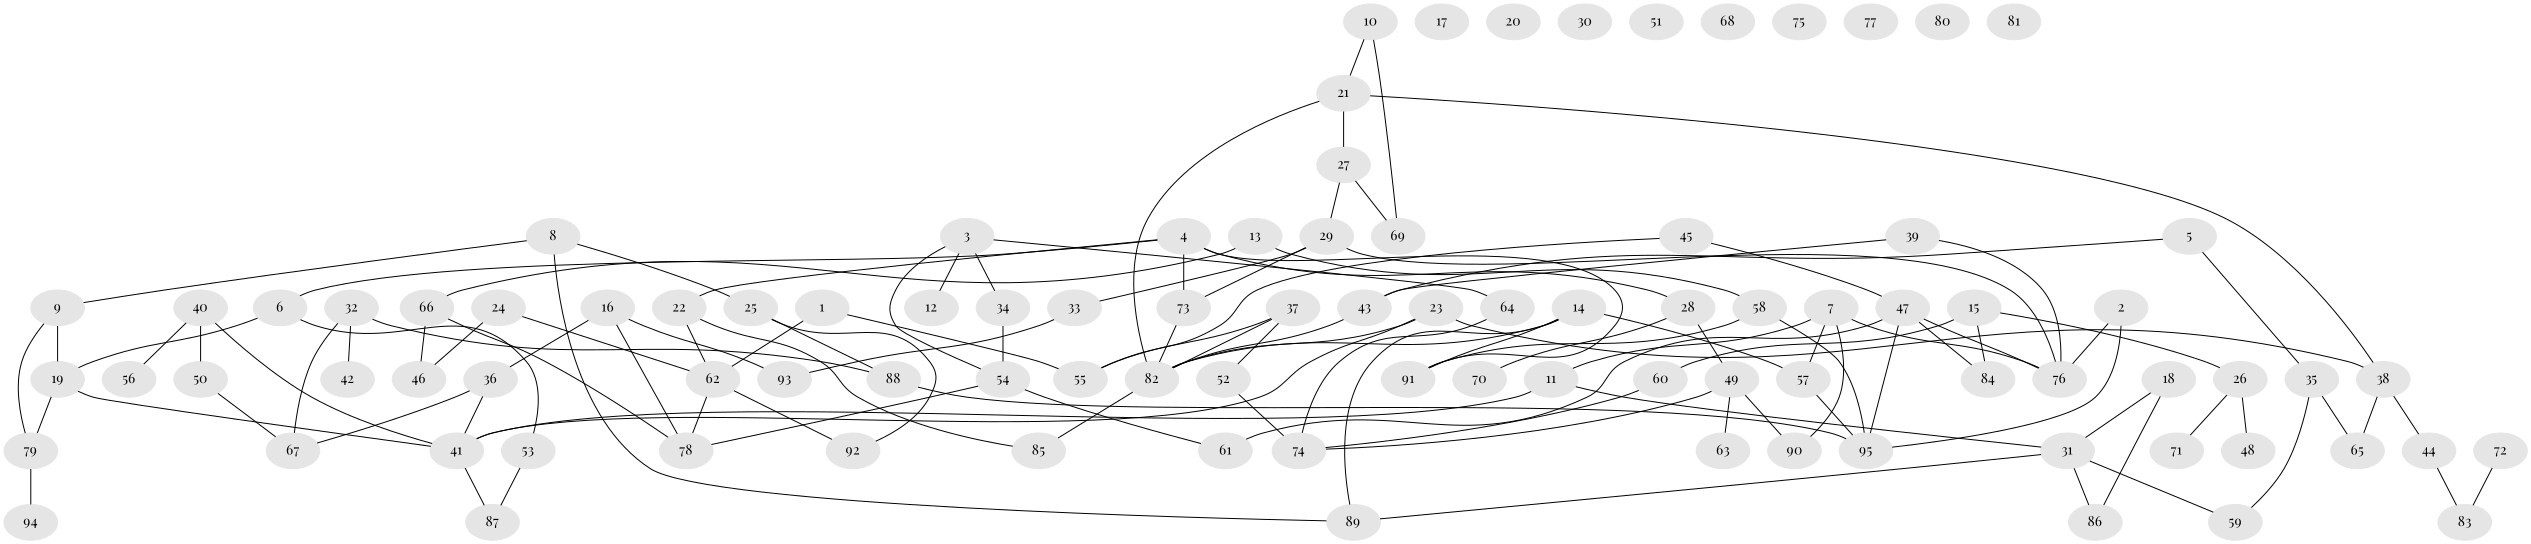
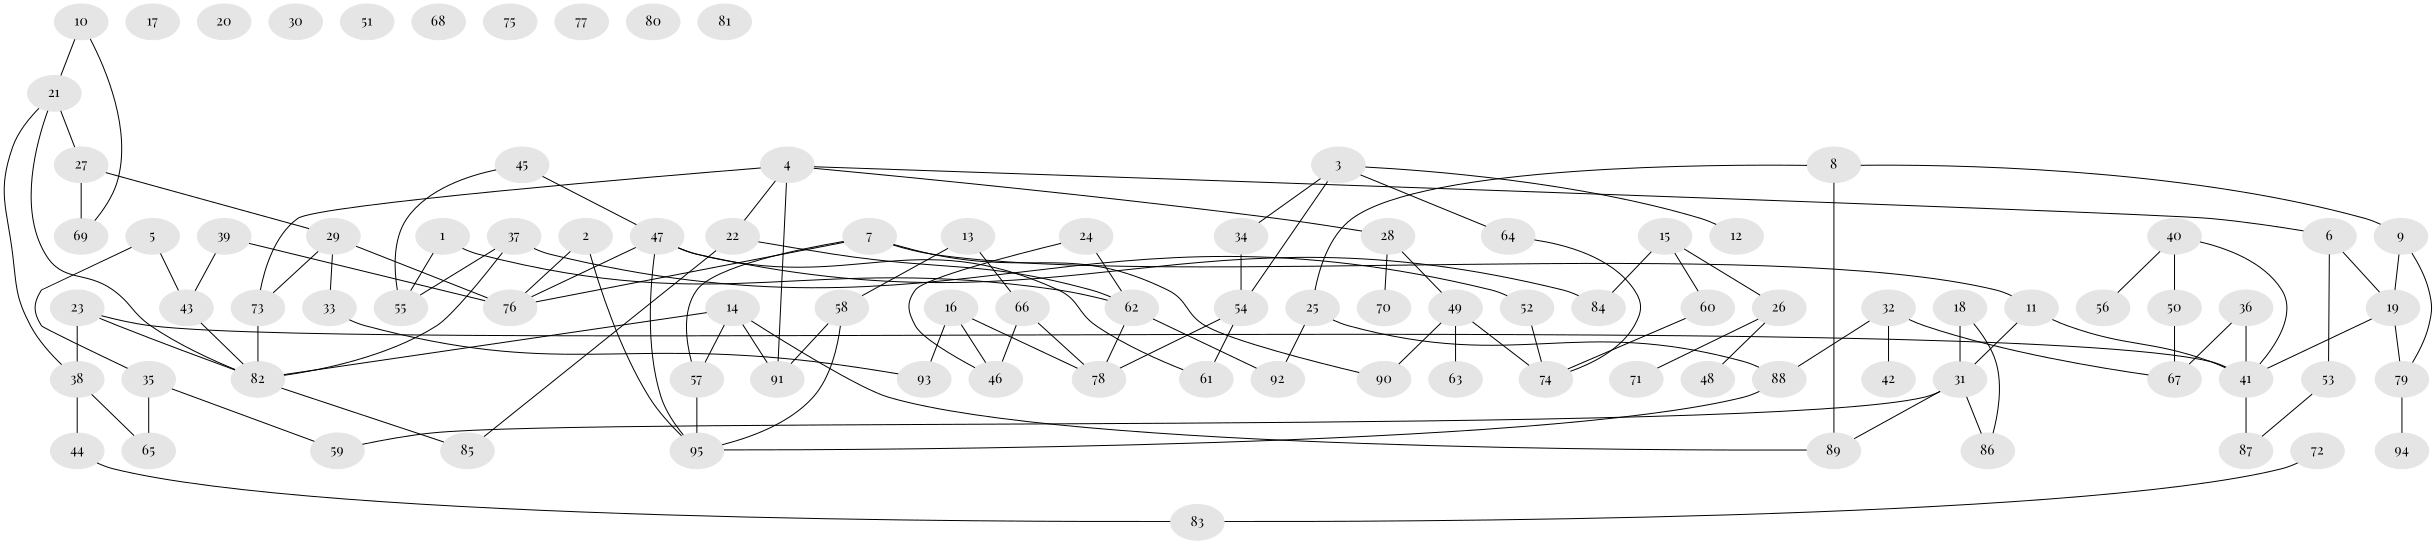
  graph {
    fontname="Playfair Display"
    node [color=gray90 fontname="Playfair Display" style=filled]
    edge [fontname="Playfair Display"]
    1
    55
    62
    78
    92
    82
    85
    2
    76
    95
    3
    12
    34
    54
    64
    61
    74
    4
    6
    22
    28
    73
    91
    19
    53
    49
    70
    5
    35
    43
    59
    65
    79
    41
    87
    7
    11
    57
    90
    31
    8
    9
    25
    89
    88
    94
    10
    21
    69
    27
    38
    86
    13
    58
    66
    46
    14
    15
    26
    60
    84
    48
    71
    16
    36
    93
    67
    17
    18
    20
    29
    44
    23
    24
    33
    63
    30
    32
    42
    37
    52
    83
    39
    40
    50
    56
    45
    47
    51
    68
    72
    75
    77
    80
    81
    1 -- 55
    1 -- 62
    62 -- 78
    62 -- 92
    82 -- 85
    2 -- 76
    2 -- 95
    3 -- 12
    3 -- 34
    3 -- 54
    3 -- 64
    34 -- 54
    54 -- 78
    54 -- 61
    64 -- 74
    4 -- 6
    4 -- 22
    4 -- 28
    4 -- 73
    4 -- 91
    6 -- 19
    6 -- 53
    22 -- 62
    22 -- 85
    28 -- 49
    28 -- 70
    73 -- 82
    19 -- 79
    19 -- 41
    53 -- 87
    49 -- 74
    49 -- 90
    49 -- 63
    5 -- 35
    5 -- 43
    35 -- 59
    35 -- 65
    43 -- 82
    79 -- 94
    41 -- 87
    7 -- 76
    7 -- 11
    7 -- 57
    7 -- 90
    11 -- 41
    11 -- 31
    57 -- 95
    31 -- 59
    31 -- 89
    31 -- 86
    8 -- 9
    8 -- 25
    8 -- 89
    9 -- 19
    9 -- 79
    25 -- 92
    25 -- 88
    88 -- 95
    10 -- 21
    10 -- 69
    21 -- 82
    21 -- 27
    21 -- 38
    27 -- 69
    27 -- 29
    38 -- 65
    38 -- 44
    13 -- 58
    13 -- 66
    58 -- 95
    58 -- 91
    66 -- 78
    66 -- 46
    14 -- 82
    14 -- 91
    14 -- 57
    14 -- 89
    15 -- 26
    15 -- 60
    15 -- 84
    26 -- 48
    26 -- 71
    60 -- 74
    16 -- 78
-   16 -- 36
+   16 -- 46
    16 -- 93
    36 -- 41
    36 -- 67
    18 -- 31
    18 -- 86
    29 -- 76
    29 -- 73
    29 -- 33
    44 -- 83
    23 -- 82
    23 -- 41
    23 -- 38
    24 -- 62
    24 -- 46
    33 -- 93
    32 -- 88
    32 -- 67
    32 -- 42
    37 -- 55
    37 -- 82
    37 -- 52
    52 -- 74
    39 -- 76
    39 -- 43
    40 -- 41
    40 -- 50
    40 -- 56
    50 -- 67
    45 -- 55
    45 -- 47
    47 -- 76
    47 -- 95
    47 -- 61
    47 -- 84
    72 -- 83
  }
